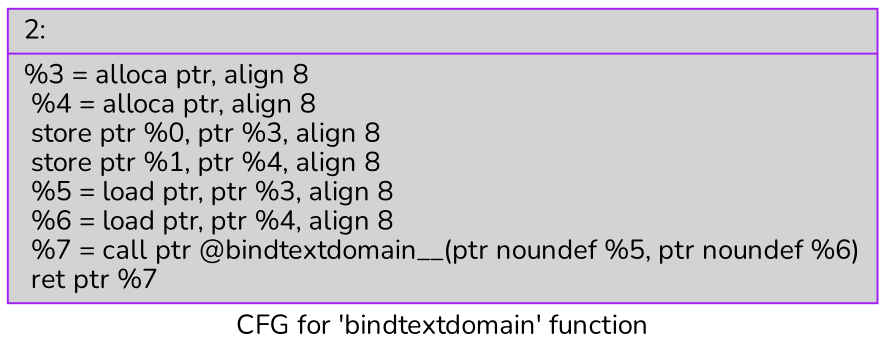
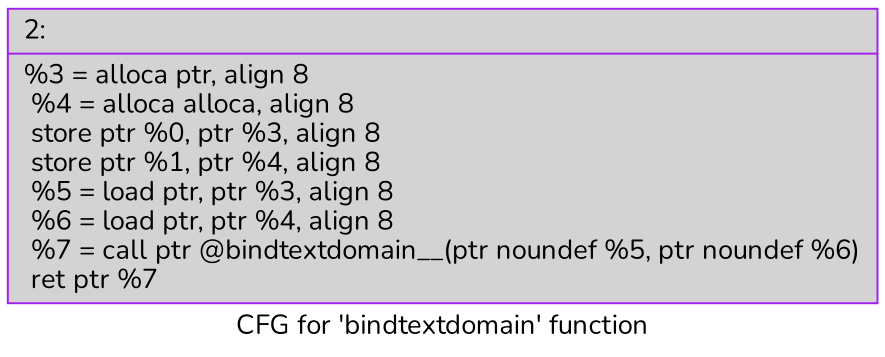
  digraph {
    label="CFG for 'bindtextdomain' function"
    fontname=Nunito
-   n1 [color=purple fillcolor=lightgrey fontname=Nunito label="{2:\l|  %3 = alloca ptr, align 8\l  %4 = alloca ptr, align 8\l  store ptr %0, ptr %3, align 8\l  store ptr %1, ptr %4, align 8\l  %5 = load ptr, ptr %3, align 8\l  %6 = load ptr, ptr %4, align 8\l  %7 = call ptr @bindtextdomain__(ptr noundef %5, ptr noundef %6)\l  ret ptr %7\l}" shape=record style=filled]
+   n1 [color=purple fillcolor=lightgrey fontname=Nunito label="{2:\l|  %3 = alloca ptr, align 8\l  %4 = alloca alloca, align 8\l  store ptr %0, ptr %3, align 8\l  store ptr %1, ptr %4, align 8\l  %5 = load ptr, ptr %3, align 8\l  %6 = load ptr, ptr %4, align 8\l  %7 = call ptr @bindtextdomain__(ptr noundef %5, ptr noundef %6)\l  ret ptr %7\l}" shape=record style=filled]
  }
